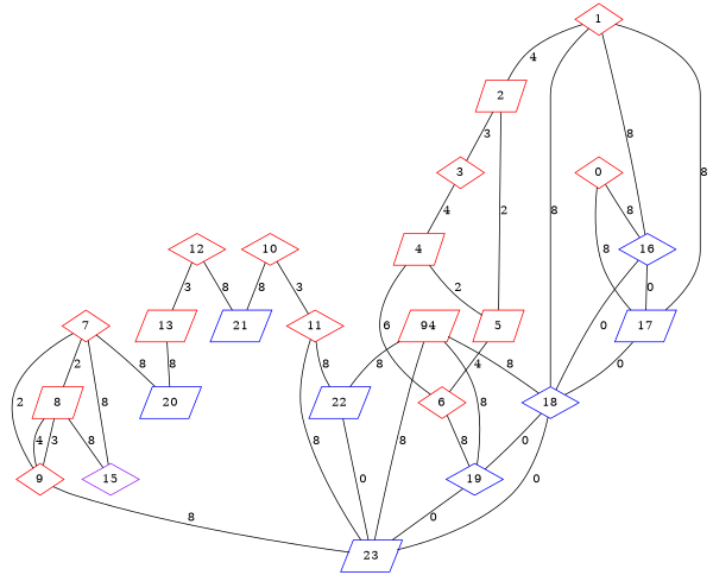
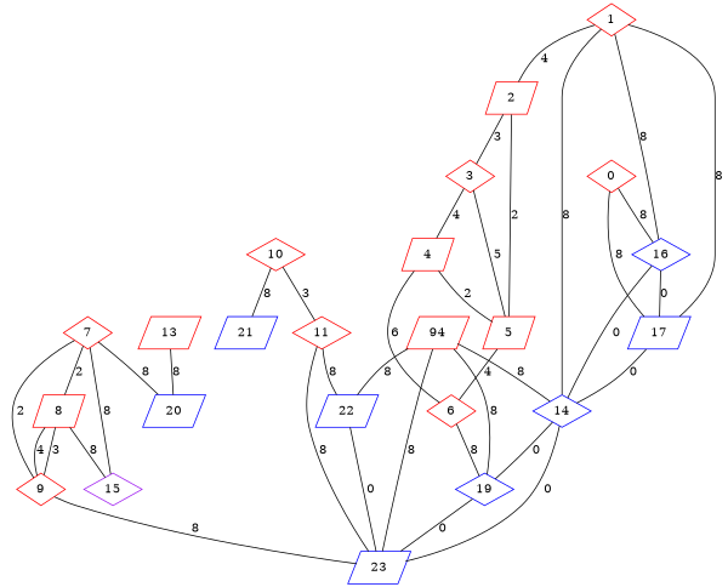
  graph {
    node [color=red shape=diamond weight=1]
    16 [color=blue weight=3]
    0
    17 [color=blue shape=parallelogram weight=3]
-   18 [color=blue weight=3]
+   18 [color=blue weight=3 label=14]
    1
    2 [shape=parallelogram]
    3
    5 [shape=parallelogram]
    19 [color=blue weight=3]
    23 [color=blue shape=parallelogram weight=3]
    4 [shape=parallelogram]
    6
    8 [shape=parallelogram]
    7
    9
    15 [color=purple weight=4]
    20 [color=blue shape=parallelogram weight=3]
    10
    11
    21 [color=blue shape=parallelogram weight=3]
    22 [color=blue shape=parallelogram weight=3]
-   12
    13 [shape=parallelogram]
    n24 [label=94 shape=parallelogram]
    16 -- 17 [label=0]
    16 -- 18 [label=0]
    0 -- 16 [label=8]
    0 -- 17 [label=8]
    17 -- 18 [label=0]
    18 -- 19 [label=0]
    18 -- 23 [label=0]
    1 -- 16 [label=8]
    1 -- 17 [label=8]
    1 -- 18 [label=8]
    1 -- 2 [label=4]
    2 -- 3 [label=3]
    2 -- 5 [label=2]
+   3 -- 5 [label=5]
    3 -- 4 [label=4]
    5 -- 6 [label=4]
    19 -- 23 [label=0]
    4 -- 5 [label=2]
    4 -- 6 [label=6]
    6 -- 19 [label=8]
    8 -- 9 [label=3]
    8 -- 9 [label=4]
    8 -- 15 [label=8]
    7 -- 8 [label=2]
    7 -- 9 [label=2]
    7 -- 15 [label=8]
    7 -- 20 [label=8]
    9 -- 23 [label=8]
    10 -- 11 [label=3]
    10 -- 21 [label=8]
    11 -- 23 [label=8]
    11 -- 22 [label=8]
    22 -- 23 [label=0]
-   12 -- 21 [label=8]
-   12 -- 13 [label=3]
    13 -- 20 [label=8]
    n24 -- 18 [label=8]
    n24 -- 19 [label=8]
    n24 -- 23 [label=8]
    n24 -- 22 [label=8]
  }
